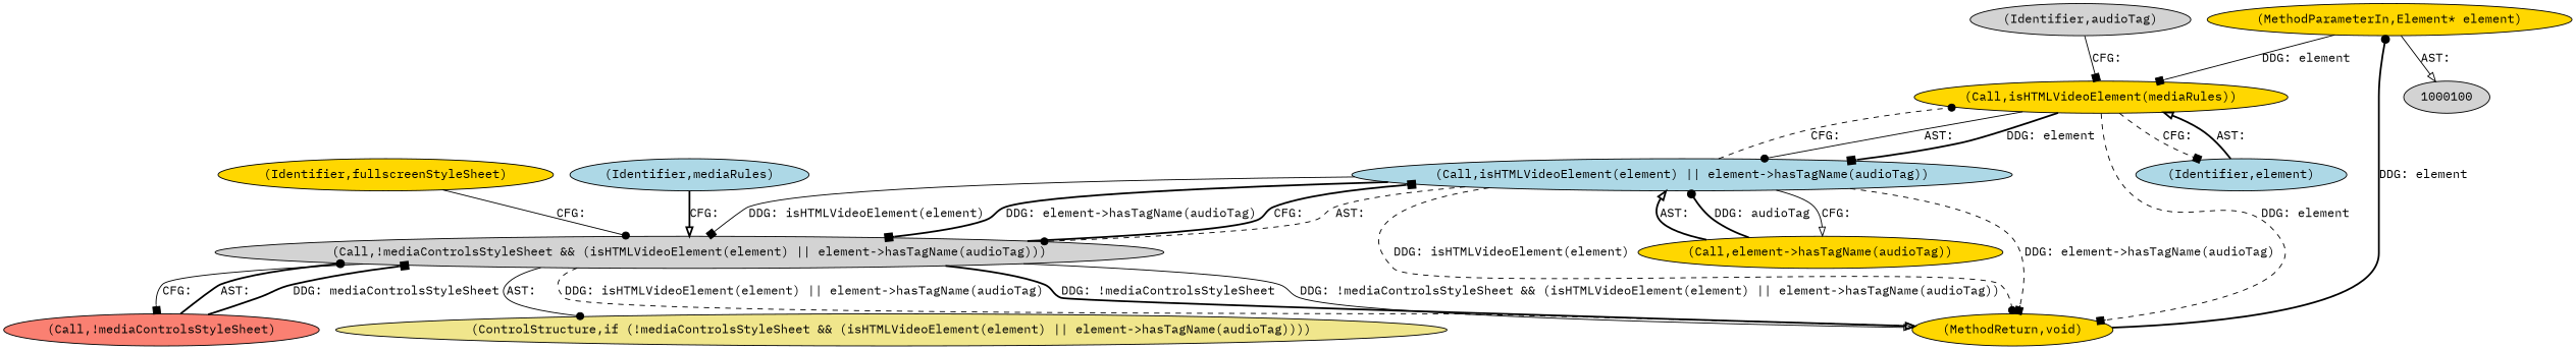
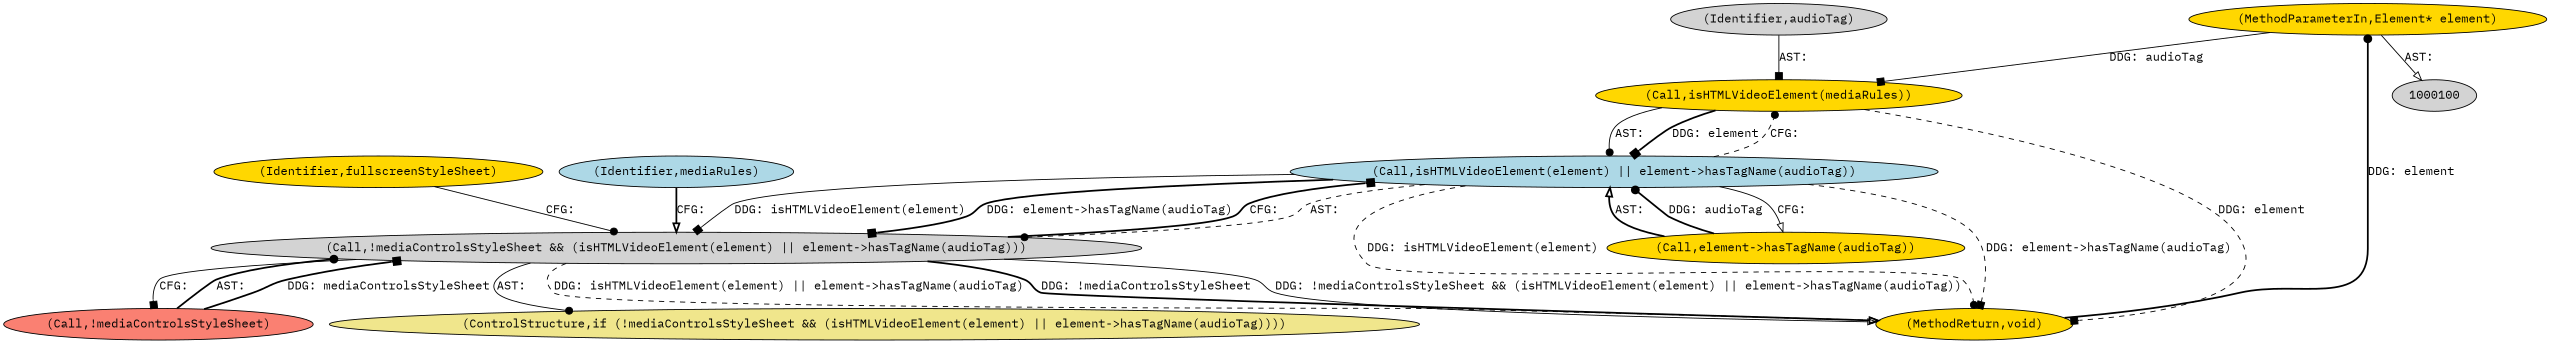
  digraph {
    fontname="IBM Plex Mono"
    node [fillcolor=gold fontname="IBM Plex Mono" style=filled]
    edge [arrowhead=box fontname="IBM Plex Mono" style=bold]
    n1 [label="(MethodParameterIn,Element* element)"]
    n2 [label="(Call,isHTMLVideoElement(mediaRules))"]
    1000100 [fillcolor=lightgrey]
    n4 [label="(MethodReturn,void)"]
    n5 [fillcolor=lightblue label="(Call,isHTMLVideoElement(element) || element->hasTagName(audioTag))"]
-   n6 [fillcolor=lightblue label="(Identifier,element)"]
    n7 [fillcolor=lightgrey label="(Call,!mediaControlsStyleSheet && (isHTMLVideoElement(element) || element->hasTagName(audioTag)))"]
    n8 [label="(Call,element->hasTagName(audioTag))"]
    n9 [fillcolor=salmon label="(Call,!mediaControlsStyleSheet)"]
    n10 [fillcolor=khaki label="(ControlStructure,if (!mediaControlsStyleSheet && (isHTMLVideoElement(element) || element->hasTagName(audioTag))))"]
    n11 [fillcolor=lightblue label="(Identifier,mediaRules)"]
    n12 [label="(Identifier,fullscreenStyleSheet)"]
    n13 [fillcolor=lightgrey label="(Identifier,audioTag)"]
-   n1 -> n2 [label="DDG: element" style=solid]
+   n1 -> n2 [label="DDG: audioTag" style=solid]
    n1 -> 1000100 [arrowhead=onormal label="AST: " style=solid]
    n2 -> n4 [label="DDG: element" style=dashed]
    n2 -> n5 [arrowhead=dot label="AST: " style=solid]
    n2 -> n5 [label="DDG: element"]
-   n2 -> n6 [label="CFG: " style=dashed]
    n4 -> n1 [arrowhead=dot label="DDG: element"]
    n5 -> n2 [arrowhead=dot label="CFG: " style=dashed]
    n5 -> n4 [arrowhead=dot label="DDG: isHTMLVideoElement(element)" style=dashed]
    n5 -> n4 [label="DDG: element->hasTagName(audioTag)" style=dashed]
    n5 -> n7 [arrowhead=dot label="AST: " style=dashed]
    n5 -> n7 [label="DDG: isHTMLVideoElement(element)" style=solid]
    n5 -> n7 [label="DDG: element->hasTagName(audioTag)"]
    n5 -> n8 [arrowhead=onormal label="CFG: " style=solid]
-   n6 -> n2 [arrowhead=onormal label="AST: "]
    n7 -> n4 [arrowhead=onormal label="DDG: !mediaControlsStyleSheet && (isHTMLVideoElement(element) || element->hasTagName(audioTag))" style=solid]
    n7 -> n4 [arrowhead=onormal label="DDG: isHTMLVideoElement(element) || element->hasTagName(audioTag)" style=dashed]
    n7 -> n4 [arrowhead=onormal label="DDG: !mediaControlsStyleSheet"]
    n7 -> n5 [label="CFG: "]
    n7 -> n9 [label="CFG: " style=solid]
    n7 -> n10 [arrowhead=dot label="AST: " style=solid]
    n8 -> n5 [arrowhead=onormal label="AST: "]
    n8 -> n5 [arrowhead=dot label="DDG: audioTag"]
    n9 -> n7 [arrowhead=dot label="AST: "]
    n9 -> n7 [label="DDG: mediaControlsStyleSheet"]
    n11 -> n7 [arrowhead=onormal label="CFG: "]
    n12 -> n7 [arrowhead=dot label="CFG: " style=solid]
-   n13 -> n2 [label="CFG: " style=solid]
+   n13 -> n2 [label="AST: " style=solid]
  }
